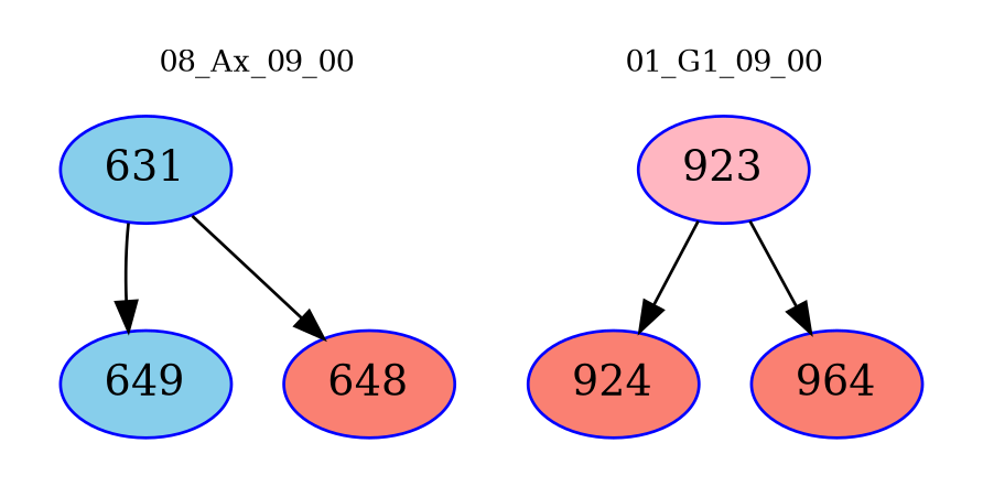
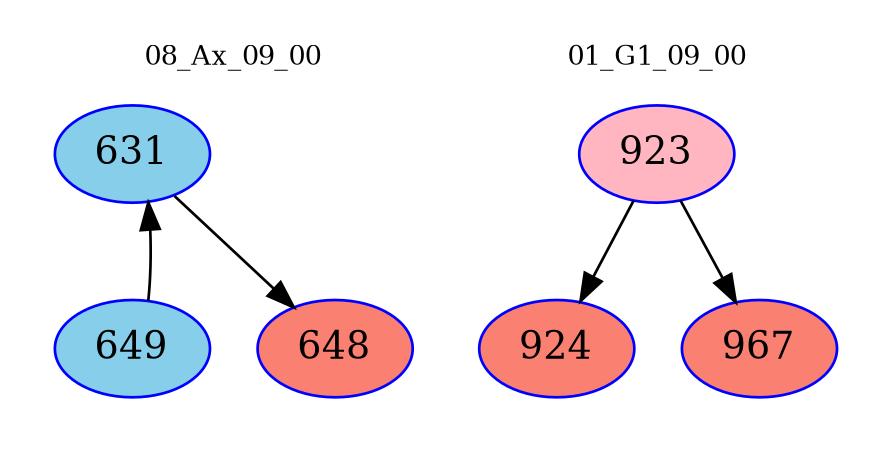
  digraph {
    node [color=blue fillcolor=salmon style=filled]
    edge [color=black]
    n1 [fillcolor=skyblue label=631]
    n2 [fillcolor=skyblue label=649]
    n3 [label=648]
    n4 [fillcolor=lightpink label=923]
    n5 [label=924]
-   n6 [label=964]
+   n6 [label=967]
    subgraph cluster_1 {
      color=white
      fontsize=10
      label="08_Ax_09_00"
      n1
      n2
      n3
    }
    subgraph cluster_2 {
      color=white
      fontsize=10
      label="01_G1_09_00"
      n4
      n5
      n6
    }
-   n1 -> n2
+   n2 -> n1
    n1 -> n3
    n4 -> n5
    n4 -> n6
  }
